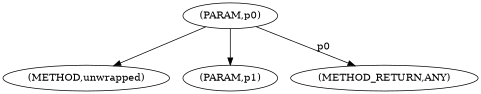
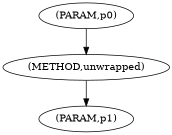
  digraph {
    n1 [label=<(METHOD,unwrapped)>]
    n2 [label=<(PARAM,p1)>]
    n3 [label=<(PARAM,p0)>]
-   n4 [label=<(METHOD_RETURN,ANY)>]
-   n3 -> n2
+   n1 -> n2
    n3 -> n1
-   n3 -> n4 [label=p0]
  }
